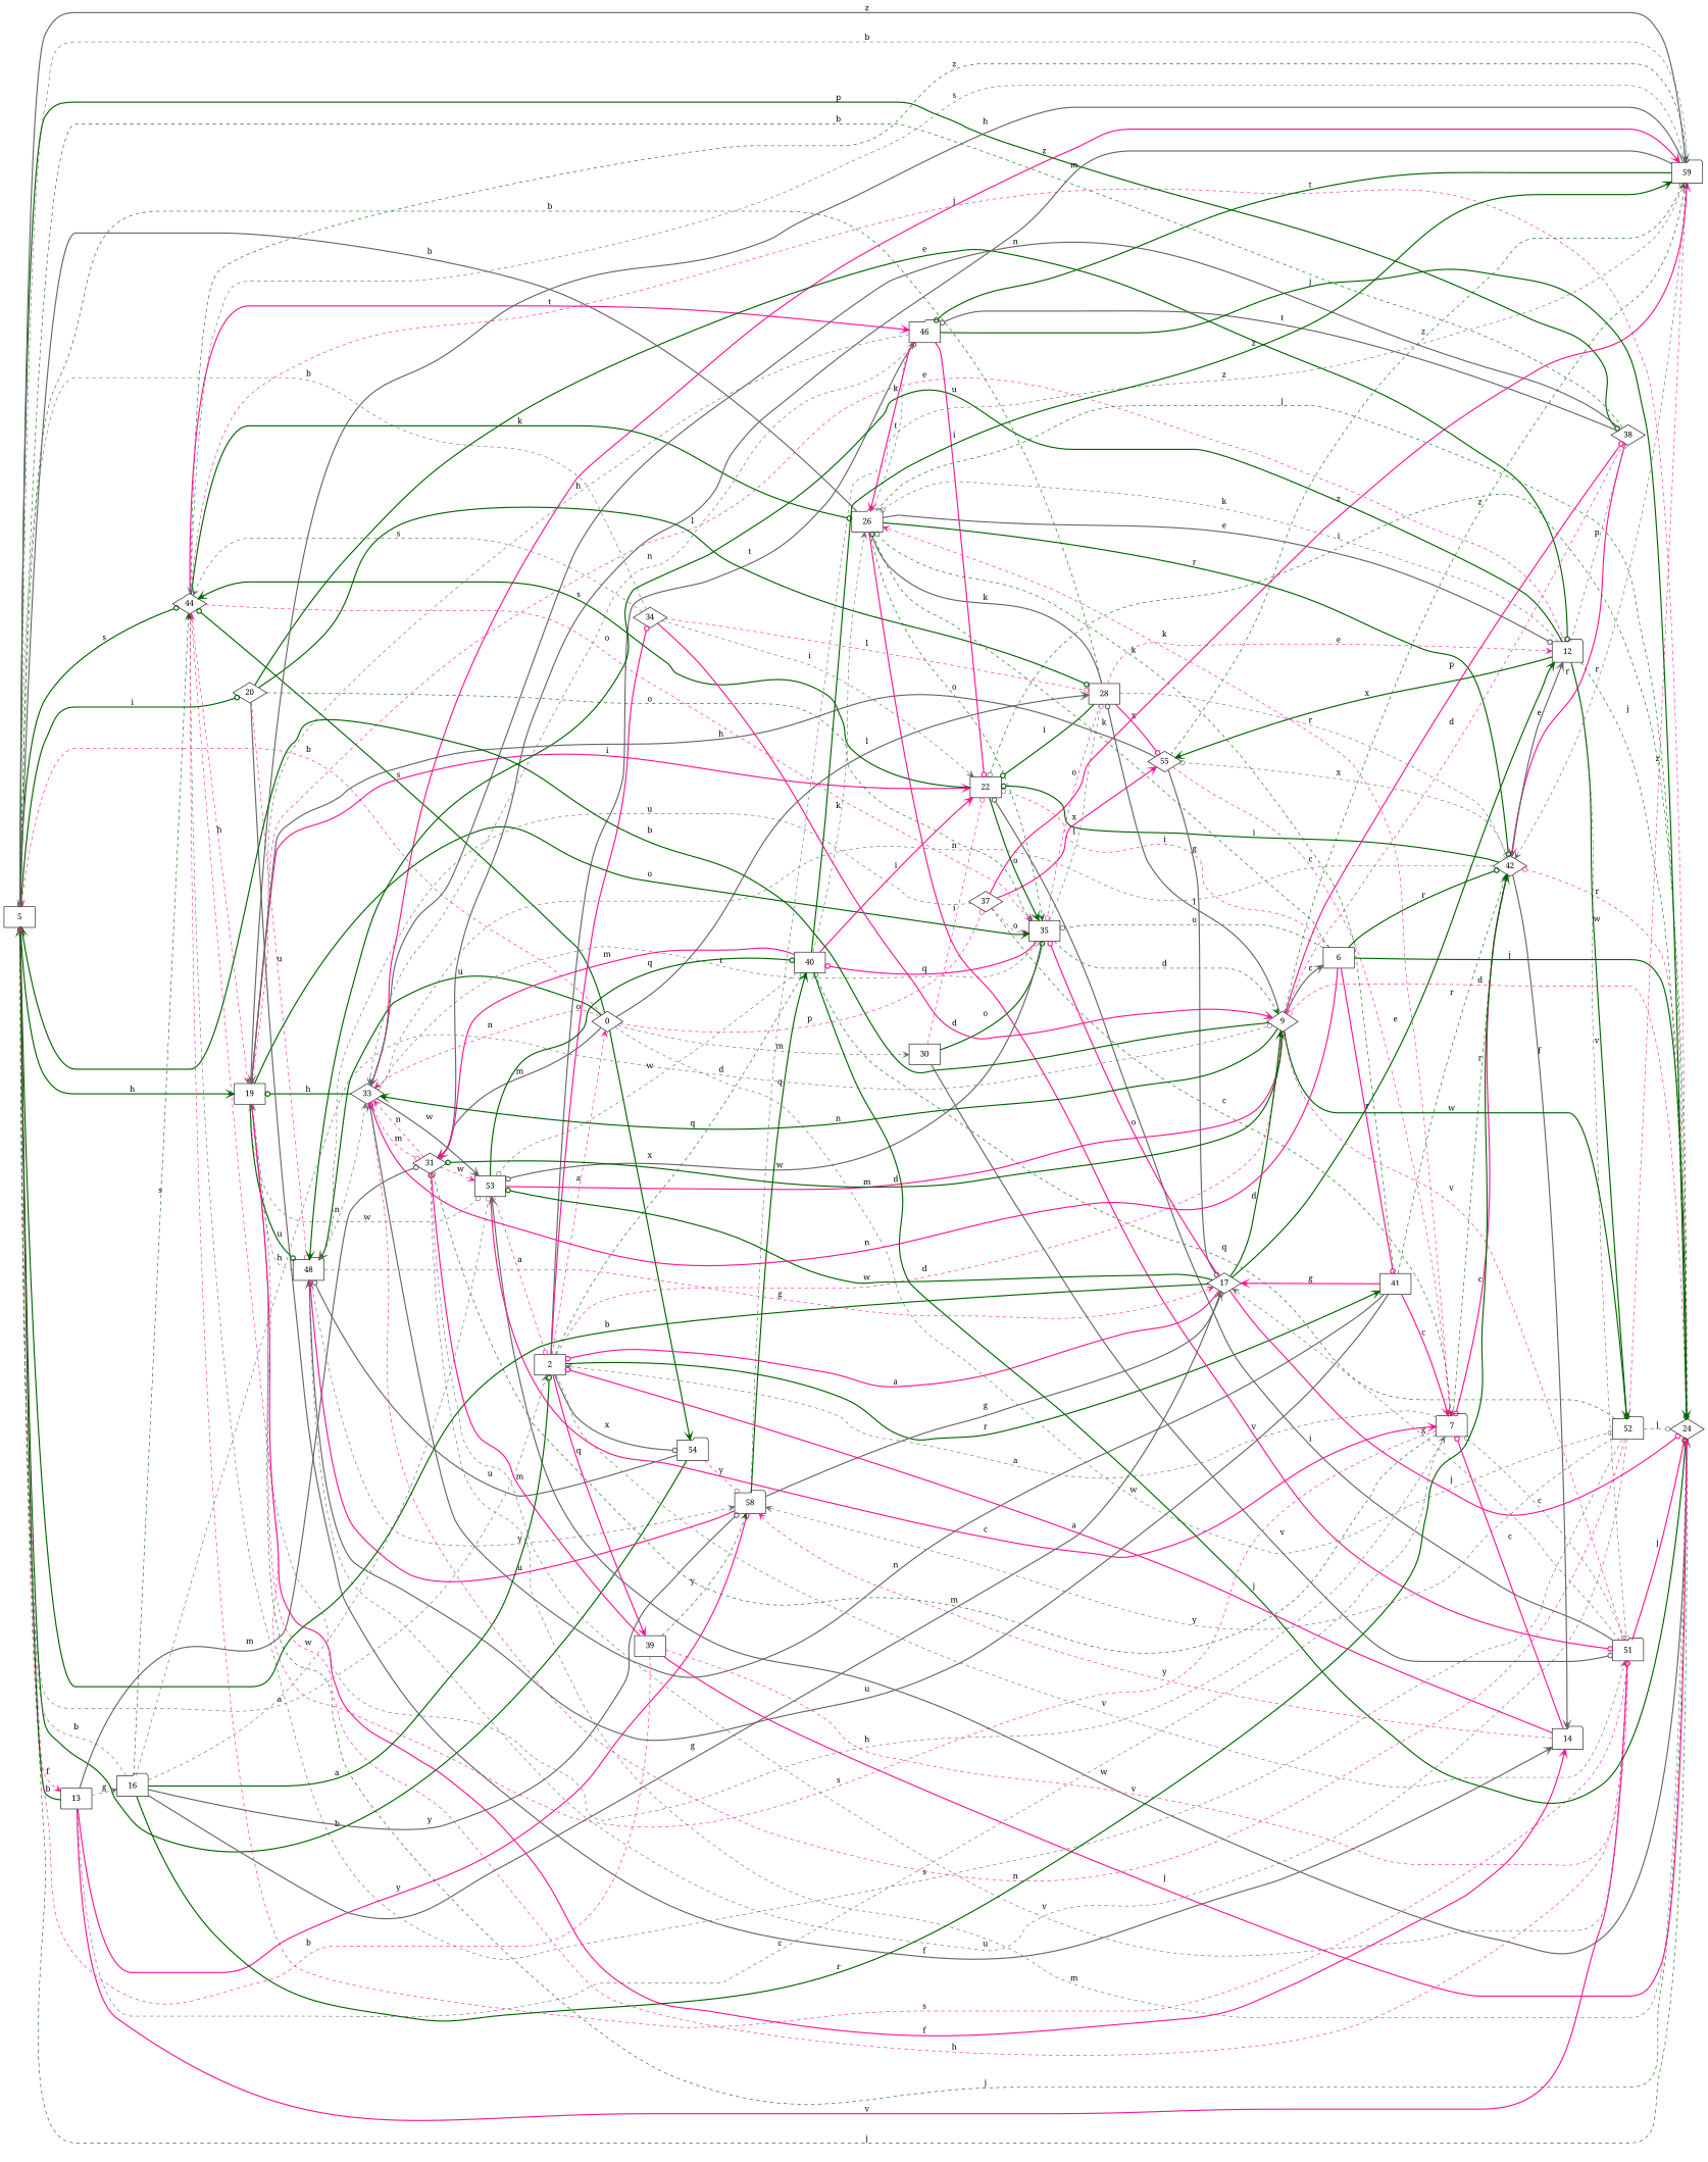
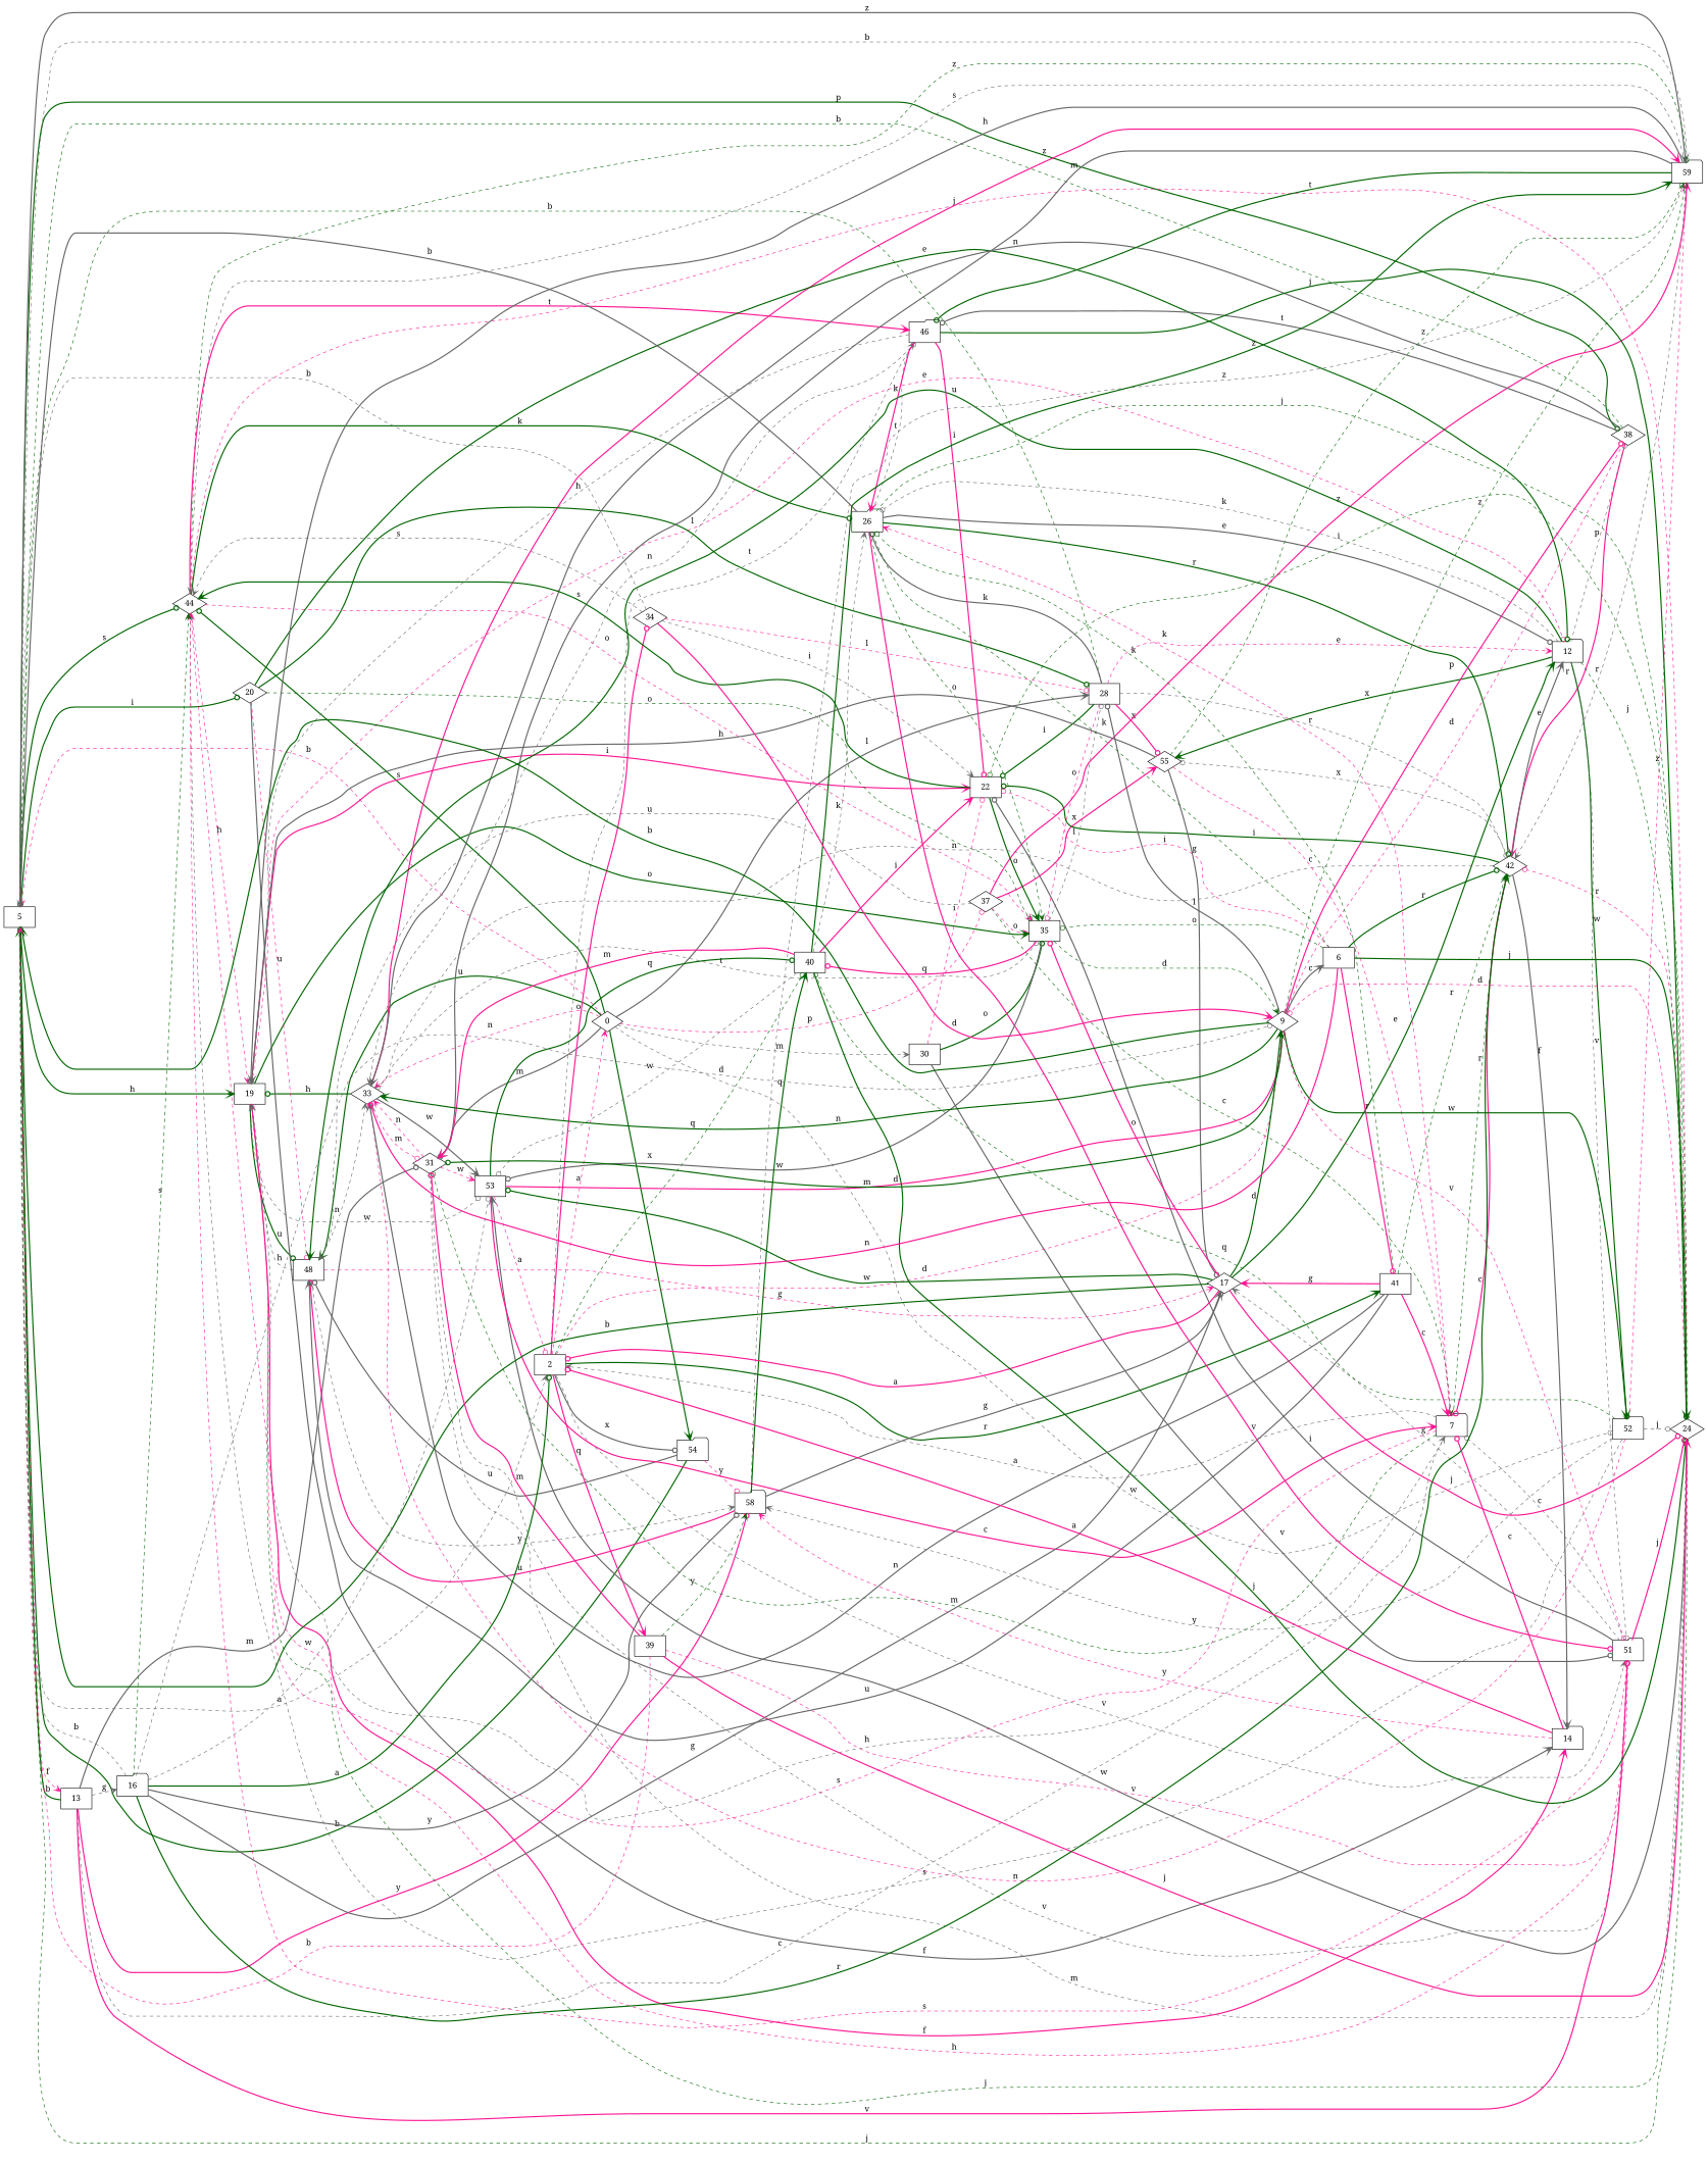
  strict digraph {
    fontname="Noto Serif"
    rankdir=LR
    node [fontname="Noto Serif" shape=box]
    edge [arrowhead=odot color=gray40 fontname="Noto Serif" style=bold]
    5
    0 [shape=diamond]
    28
    30
    31 [shape=diamond]
    33 [shape=diamond]
    37 [shape=diamond]
    44 [shape=diamond]
    48 [shape=folder]
    52 [shape=folder]
    54 [shape=folder]
    2
    13
    19
    20 [shape=diamond]
    24 [shape=diamond]
    38 [shape=diamond]
    59 [shape=folder]
    22
    26 [shape=folder]
    35
    42 [shape=diamond]
    12 [shape=folder]
    55 [shape=diamond]
    51 [shape=folder]
    53
    7 [shape=folder]
    46 [shape=folder]
    58 [shape=folder]
    17 [shape=diamond]
    40
    9 [shape=diamond]
    34 [shape=diamond]
    39
    41
    6
    16 [shape=folder]
    14 [shape=folder]
    5 -> 44 [color=darkgreen label=s]
    5 -> 2 [arrowhead=vee label=a style=dashed]
    5 -> 13 [arrowhead=vee color=deeppink label=f style=dashed]
    5 -> 19 [arrowhead=vee color=darkgreen label=h]
    5 -> 20 [color=darkgreen label=i]
    5 -> 24 [arrowhead=vee color=darkgreen label=j style=dashed]
    5 -> 38 [color=darkgreen label=p]
    5 -> 59 [arrowhead=vee label=z]
    0 -> 5 [arrowhead=vee color=deeppink label=b style=dashed]
    0 -> 28 [arrowhead=vee label=l]
    0 -> 30 [arrowhead=vee label=m style=dashed]
    0 -> 31 [arrowhead=vee label=m]
    0 -> 33 [arrowhead=vee color=deeppink label=n style=dashed]
    0 -> 37 [color=deeppink label=p style=dashed]
    0 -> 44 [color=darkgreen label=s]
    0 -> 48 [arrowhead=vee color=darkgreen label=u]
    0 -> 52 [label=w style=dashed]
    0 -> 54 [arrowhead=vee color=darkgreen label=x]
    28 -> 5 [color=darkgreen label=b style=dashed]
    28 -> 22 [color=darkgreen label=i]
    28 -> 26 [label=k]
    28 -> 35 [color=deeppink label=o style=dashed]
    28 -> 42 [label=r style=dashed]
    28 -> 12 [arrowhead=vee color=deeppink label=e style=dashed]
    28 -> 55 [color=deeppink label=x]
    30 -> 22 [color=deeppink label=i style=dashed]
    30 -> 35 [color=darkgreen label=o]
    30 -> 51 [label=v]
    31 -> 33 [arrowhead=vee color=deeppink label=n style=dashed]
    31 -> 51 [label=v style=dashed]
    31 -> 53 [arrowhead=vee color=deeppink label=w style=dashed]
    33 -> 31 [color=deeppink label=m style=dashed]
    33 -> 19 [color=darkgreen label=h]
    33 -> 59 [arrowhead=vee color=deeppink label=z]
    33 -> 35 [label=t style=dashed]
    33 -> 53 [arrowhead=vee label=w]
    37 -> 48 [arrowhead=vee label=u style=dashed]
    37 -> 59 [arrowhead=vee color=deeppink label=z]
    37 -> 35 [arrowhead=vee color=deeppink label=o style=dashed]
    37 -> 55 [arrowhead=vee color=deeppink label=x]
    37 -> 7 [arrowhead=vee color=darkgreen label=c style=dashed]
    44 -> 19 [arrowhead=vee color=deeppink label=h style=dashed]
    44 -> 24 [arrowhead=vee color=deeppink label=j style=dashed]
    44 -> 59 [color=darkgreen label=z style=dashed]
    44 -> 26 [color=darkgreen label=k]
    44 -> 35 [arrowhead=vee color=deeppink label=o style=dashed]
    44 -> 46 [arrowhead=vee color=deeppink label=t]
    48 -> 33 [arrowhead=vee label=n style=dashed]
    48 -> 19 [arrowhead=vee label=h style=dashed]
    48 -> 58 [arrowhead=vee label=y style=dashed]
    48 -> 17 [arrowhead=vee color=deeppink label=g style=dashed]
    52 -> 33 [color=deeppink label=n style=dashed]
    52 -> 44 [arrowhead=vee label=s style=dashed]
-   52 -> 48 [arrowhead=vee label=u style=dashed]
    52 -> 24 [label=j style=dashed]
    52 -> 59 [color=deeppink label=z style=dashed]
    52 -> 58 [arrowhead=vee label=y style=dashed]
    52 -> 40 [color=darkgreen label=q style=dashed]
    54 -> 5 [color=darkgreen label=b]
    54 -> 48 [label=u]
    54 -> 58 [color=deeppink label=y style=dashed]
    2 -> 0 [arrowhead=vee color=deeppink label=a style=dashed]
    2 -> 54 [label=x]
    2 -> 51 [arrowhead=vee label=v style=dashed]
-   2 -> 46 [label=t]
+   2 -> 46 [label=t style=dashed]
    2 -> 40 [color=darkgreen label=q style=dashed]
    2 -> 9 [arrowhead=vee color=deeppink label=d style=dashed]
    2 -> 34 [color=deeppink label=o]
    2 -> 39 [arrowhead=vee color=deeppink label=q]
    2 -> 41 [arrowhead=vee color=darkgreen label=r]
    13 -> 5 [arrowhead=vee color=darkgreen label=b]
    13 -> 31 [label=m]
    13 -> 51 [color=deeppink label=v]
    13 -> 7 [arrowhead=vee label=c style=dashed]
    13 -> 58 [color=deeppink label=y]
    13 -> 16 [arrowhead=vee label=g style=dashed]
    19 -> 48 [color=darkgreen label=u]
    19 -> 24 [arrowhead=vee color=darkgreen label=j style=dashed]
    19 -> 22 [arrowhead=vee color=deeppink label=i]
    19 -> 35 [arrowhead=vee color=darkgreen label=o]
    19 -> 12 [color=deeppink label=e style=dashed]
    19 -> 53 [label=w style=dashed]
    19 -> 14 [arrowhead=vee color=deeppink label=f]
    20 -> 28 [color=darkgreen label=l]
    20 -> 48 [color=deeppink label=u style=dashed]
    20 -> 35 [color=darkgreen label=o style=dashed]
    20 -> 12 [color=darkgreen label=e]
    20 -> 14 [arrowhead=vee label=f]
    24 -> 31 [label=m style=dashed]
    24 -> 22 [color=darkgreen label=i style=dashed]
    24 -> 42 [color=deeppink label=r style=dashed]
    24 -> 53 [arrowhead=vee label=w]
    24 -> 9 [color=deeppink label=d style=dashed]
    38 -> 5 [color=darkgreen label=b style=dashed]
    38 -> 33 [arrowhead=vee label=n]
    38 -> 42 [arrowhead=vee color=deeppink label=r]
    38 -> 46 [label=t]
    38 -> 9 [color=deeppink label=d style=dashed]
    59 -> 5 [arrowhead=vee label=b style=dashed]
    59 -> 31 [label=m]
    59 -> 44 [arrowhead=vee label=s style=dashed]
    59 -> 19 [label=h]
    59 -> 42 [arrowhead=vee label=r style=dashed]
    59 -> 46 [color=darkgreen label=t]
    22 -> 44 [arrowhead=vee color=darkgreen label=s]
    22 -> 35 [arrowhead=vee color=darkgreen label=o]
    26 -> 5 [label=b]
    26 -> 24 [arrowhead=vee color=darkgreen label=j style=dashed]
    26 -> 35 [arrowhead=vee color=darkgreen label=o style=dashed]
    26 -> 42 [color=darkgreen label=r]
    26 -> 12 [label=e]
    26 -> 51 [color=deeppink label=v]
    26 -> 46 [arrowhead=vee label=t style=dashed]
    35 -> 28 [label=l style=dashed]
    35 -> 53 [label=w]
    35 -> 40 [color=deeppink label=q]
    35 -> 9 [arrowhead=vee color=darkgreen label=d style=dashed]
    42 -> 33 [label=n style=dashed]
    42 -> 22 [color=darkgreen label=i]
    42 -> 12 [arrowhead=vee label=e]
    42 -> 55 [label=x style=dashed]
    42 -> 7 [color=deeppink label=c]
    42 -> 14 [arrowhead=vee label=f]
    12 -> 48 [arrowhead=vee color=darkgreen label=u]
    12 -> 52 [color=darkgreen label=w]
    12 -> 24 [color=darkgreen label=j style=dashed]
    12 -> 38 [label=p style=dashed]
    12 -> 26 [label=k style=dashed]
    12 -> 55 [arrowhead=vee color=darkgreen label=x]
    12 -> 51 [label=v style=dashed]
    55 -> 19 [arrowhead=vee label=h]
    55 -> 59 [color=darkgreen label=z style=dashed]
    55 -> 7 [color=deeppink label=c style=dashed]
    55 -> 17 [label=g]
    51 -> 44 [color=deeppink label=s style=dashed]
    51 -> 19 [color=deeppink label=h style=dashed]
    51 -> 24 [color=deeppink label=j]
    51 -> 22 [label=i]
    51 -> 7 [label=c style=dashed]
    51 -> 17 [arrowhead=vee label=g style=dashed]
    53 -> 2 [color=deeppink label=a style=dashed]
    53 -> 7 [arrowhead=vee color=deeppink label=c]
    53 -> 40 [color=darkgreen label=q]
    53 -> 9 [color=deeppink label=d]
    7 -> 31 [color=darkgreen label=m style=dashed]
    7 -> 44 [arrowhead=vee color=deeppink label=s style=dashed]
    7 -> 2 [arrowhead=vee label=a style=dashed]
    7 -> 19 [arrowhead=vee label=h style=dashed]
    7 -> 26 [arrowhead=vee color=deeppink label=k style=dashed]
    7 -> 42 [color=darkgreen label=r style=dashed]
    46 -> 33 [arrowhead=vee label=n style=dashed]
    46 -> 19 [label=h style=dashed]
    46 -> 24 [color=darkgreen label=j]
    46 -> 22 [color=deeppink label=i]
    46 -> 26 [arrowhead=vee color=deeppink label=k]
    58 -> 48 [color=deeppink label=u]
    58 -> 59 [arrowhead=vee label=z style=dashed]
    58 -> 17 [label=g]
    58 -> 40 [arrowhead=vee color=darkgreen label=q]
    17 -> 5 [arrowhead=vee color=darkgreen label=b]
    17 -> 2 [color=deeppink label=a]
    17 -> 24 [color=deeppink label=j]
    17 -> 35 [color=deeppink label=o]
    17 -> 12 [arrowhead=vee color=darkgreen label=e]
    17 -> 53 [color=darkgreen label=w]
    17 -> 9 [arrowhead=vee color=darkgreen label=d]
    40 -> 31 [arrowhead=vee color=deeppink label=m]
    40 -> 24 [color=darkgreen label=j]
    40 -> 59 [arrowhead=vee color=darkgreen label=z]
    40 -> 22 [arrowhead=vee color=deeppink label=i]
    40 -> 26 [arrowhead=vee label=k style=dashed]
    40 -> 53 [label=w style=dashed]
    9 -> 5 [arrowhead=vee color=darkgreen label=b]
    9 -> 28 [label=l]
    9 -> 31 [color=darkgreen label=m]
    9 -> 33 [arrowhead=vee color=darkgreen label=n]
    9 -> 52 [arrowhead=vee color=darkgreen label=w]
    9 -> 38 [color=deeppink label=p]
    9 -> 59 [color=darkgreen label=z style=dashed]
    9 -> 51 [color=deeppink label=v style=dashed]
    9 -> 6 [arrowhead=vee label=c]
    34 -> 5 [label=b style=dashed]
    34 -> 28 [color=deeppink label=l style=dashed]
    34 -> 44 [arrowhead=vee label=s style=dashed]
    34 -> 22 [arrowhead=vee label=i style=dashed]
    34 -> 9 [arrowhead=vee color=deeppink label=d]
    39 -> 5 [arrowhead=vee color=deeppink label=b style=dashed]
    39 -> 31 [color=deeppink label=m]
    39 -> 24 [arrowhead=vee color=deeppink label=j]
    39 -> 51 [color=deeppink label=v style=dashed]
    39 -> 58 [arrowhead=vee color=darkgreen label=y style=dashed]
    41 -> 33 [arrowhead=vee label=n]
    41 -> 48 [arrowhead=vee label=u]
    41 -> 26 [color=darkgreen label=k style=dashed]
    41 -> 42 [arrowhead=vee color=darkgreen label=r style=dashed]
    41 -> 7 [arrowhead=vee color=deeppink label=c]
    41 -> 17 [arrowhead=vee color=deeppink label=g]
    6 -> 33 [color=deeppink label=n]
    6 -> 24 [arrowhead=vee color=darkgreen label=j]
    6 -> 22 [color=deeppink label=i style=dashed]
    6 -> 26 [color=darkgreen label=k style=dashed]
    6 -> 35 [color=darkgreen label=o style=dashed]
    6 -> 42 [color=darkgreen label=r]
    6 -> 41 [color=deeppink label=r]
    16 -> 5 [label=b style=dashed]
    16 -> 44 [arrowhead=vee color=darkgreen label=s style=dashed]
    16 -> 2 [color=darkgreen label=a]
    16 -> 42 [arrowhead=vee color=darkgreen label=r]
    16 -> 53 [label=w style=dashed]
    16 -> 58 [label=y]
    16 -> 17 [arrowhead=vee label=g]
    16 -> 9 [label=d style=dashed]
    14 -> 2 [color=deeppink label=a]
    14 -> 7 [color=deeppink label=c]
    14 -> 58 [arrowhead=vee color=deeppink label=y style=dashed]
  }
